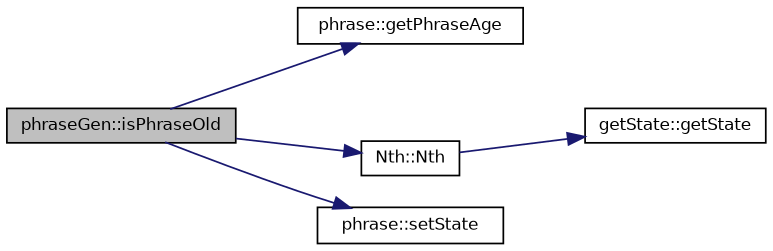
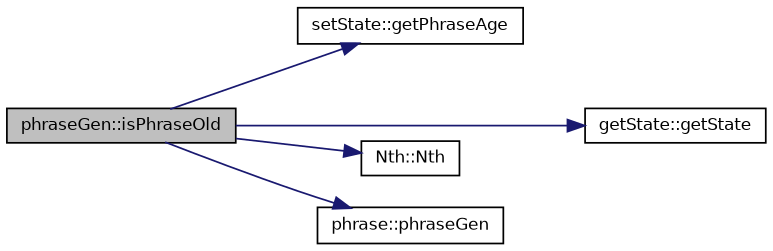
  digraph {
    rankdir=LR
    node [color=black fillcolor=white fontname=Helvetica fontsize=10 shape=record style=filled]
    edge [color=midnightblue fontname=Helvetica fontsize=10 labelfontname=Helvetica labelfontsize=10 style=solid]
    n1 [fillcolor=grey75 fontcolor=black height=0.2 label="phraseGen::isPhraseOld" width=0.4]
-   n2 [height=0.2 label="phrase::getPhraseAge" width=0.4]
+   n2 [height=0.2 label="setState::getPhraseAge" width=0.4]
    n3 [height=0.2 label="getState::getState" width=0.4]
    n4 [height=0.2 label="Nth::Nth" width=0.4]
-   n5 [height=0.2 label="phrase::setState" width=0.4]
+   n5 [height=0.2 label="phrase::phraseGen" width=0.4]
    n1 -> n2
-   n4 -> n3
+   n1 -> n3
    n1 -> n4
    n1 -> n5
  }
